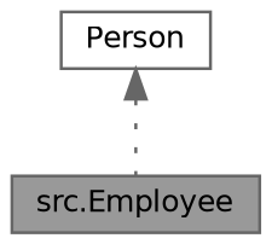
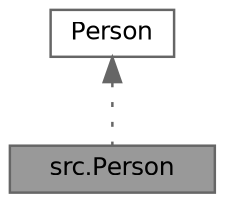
  digraph {
    node [color=gray40 fontname=Helvetica fontsize=10 shape=box style=filled]
-   n1 [fillcolor=grey60 fontcolor=black height=0.2 label="src.Employee" width=0.4]
+   n1 [fillcolor=grey60 fontcolor=black height=0.2 label="src.Person" width=0.4]
    n2 [fillcolor=white height=0.2 label=Person width=0.4]
    n2 -> n1 [color=gray40 dir=back fontname=Helvetica fontsize=10 labelfontname=Helvetica labelfontsize=10 style=dotted]
  }
